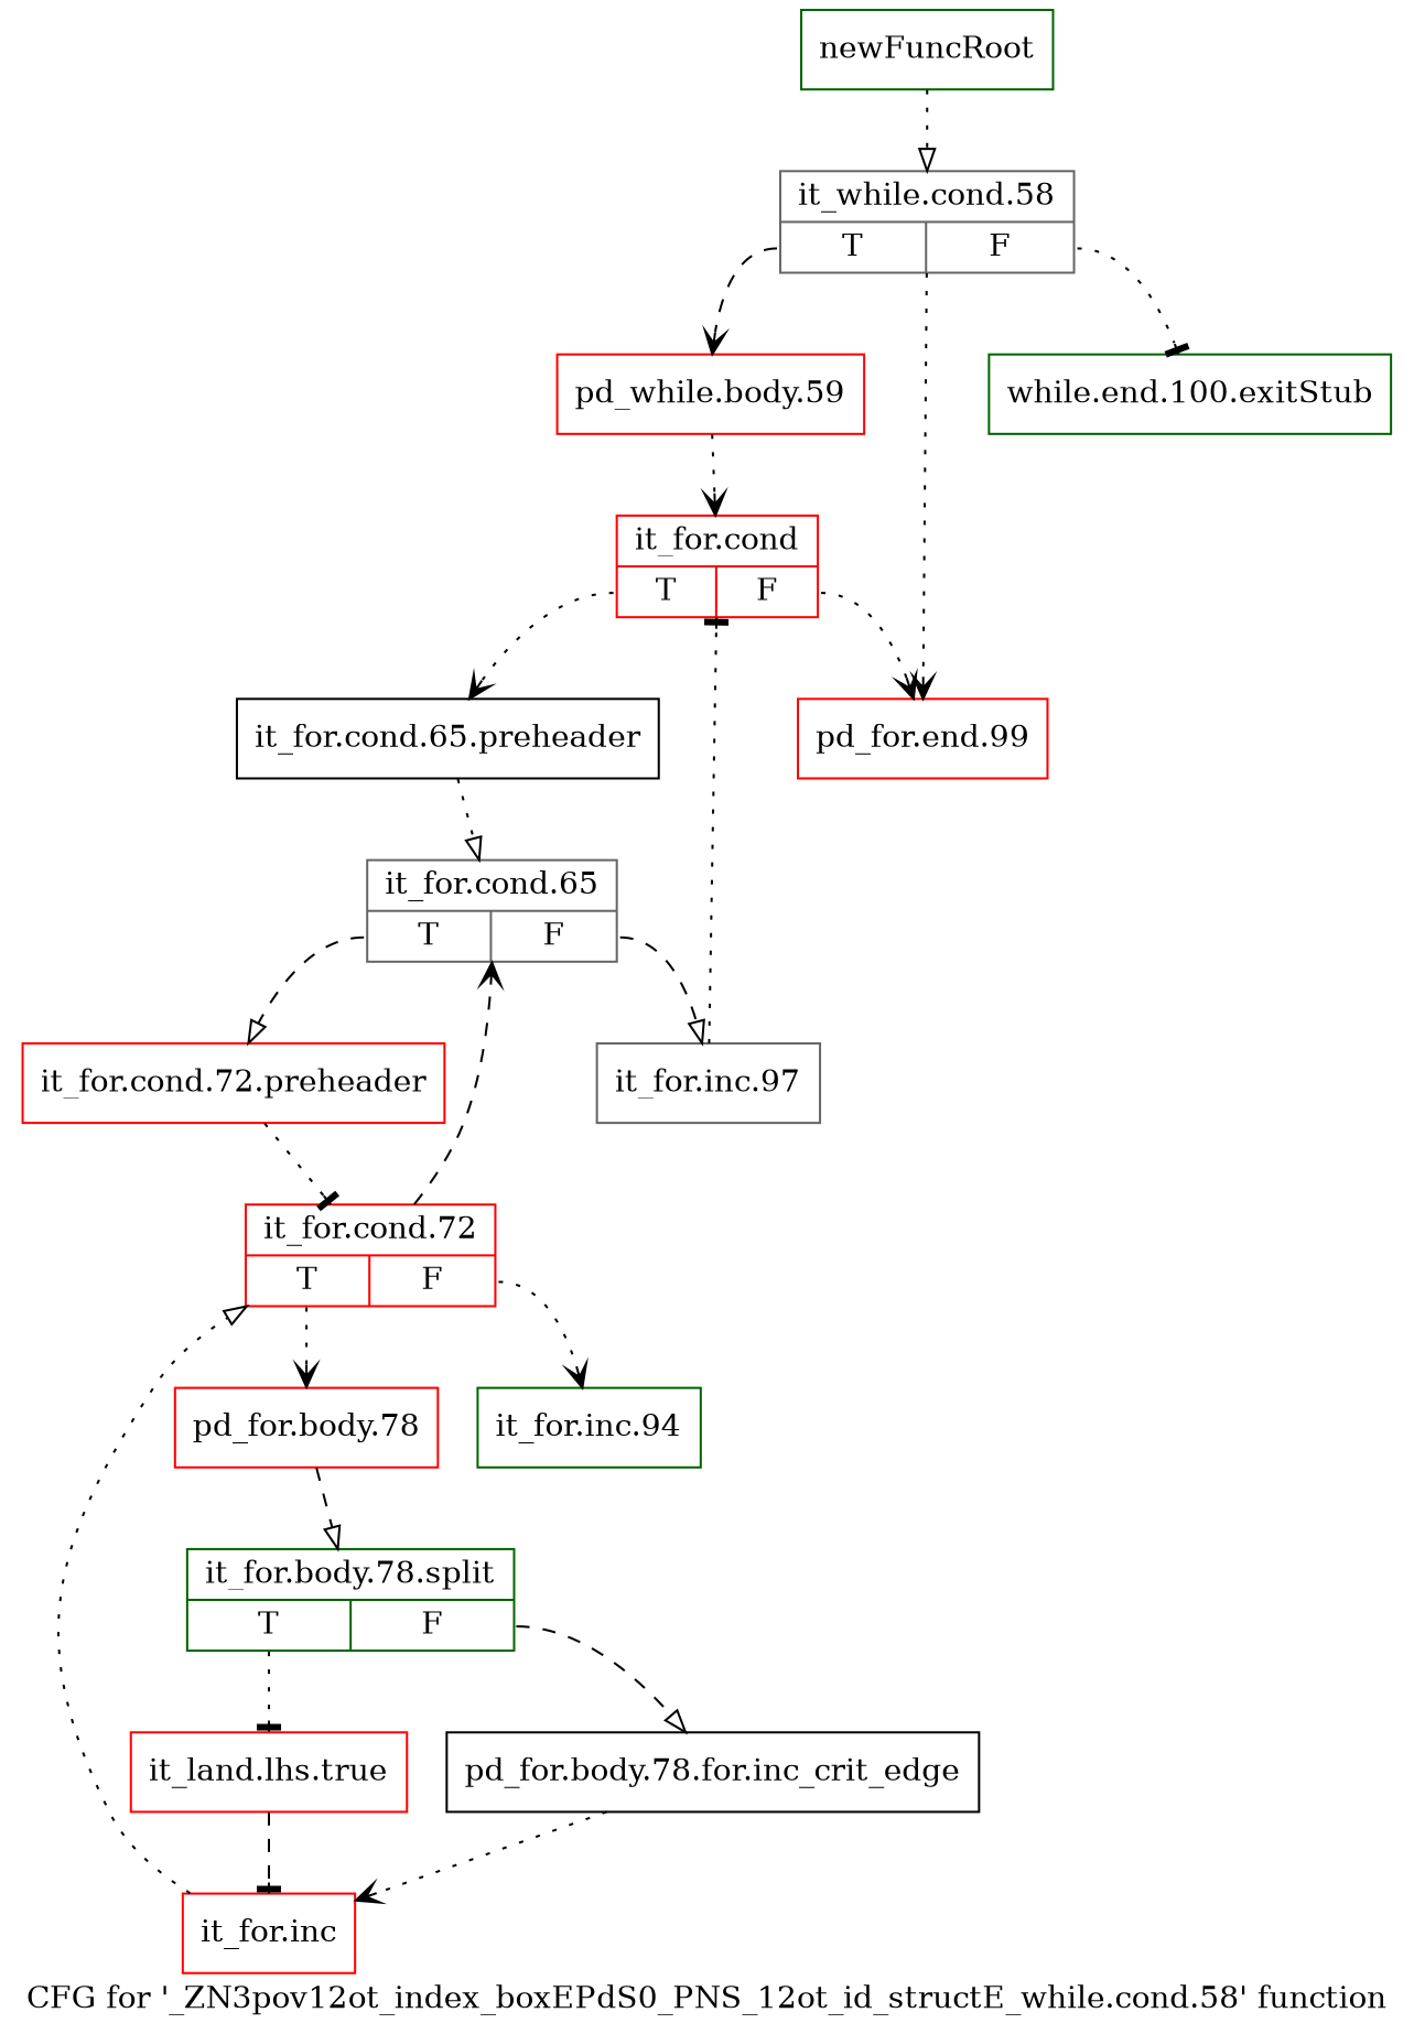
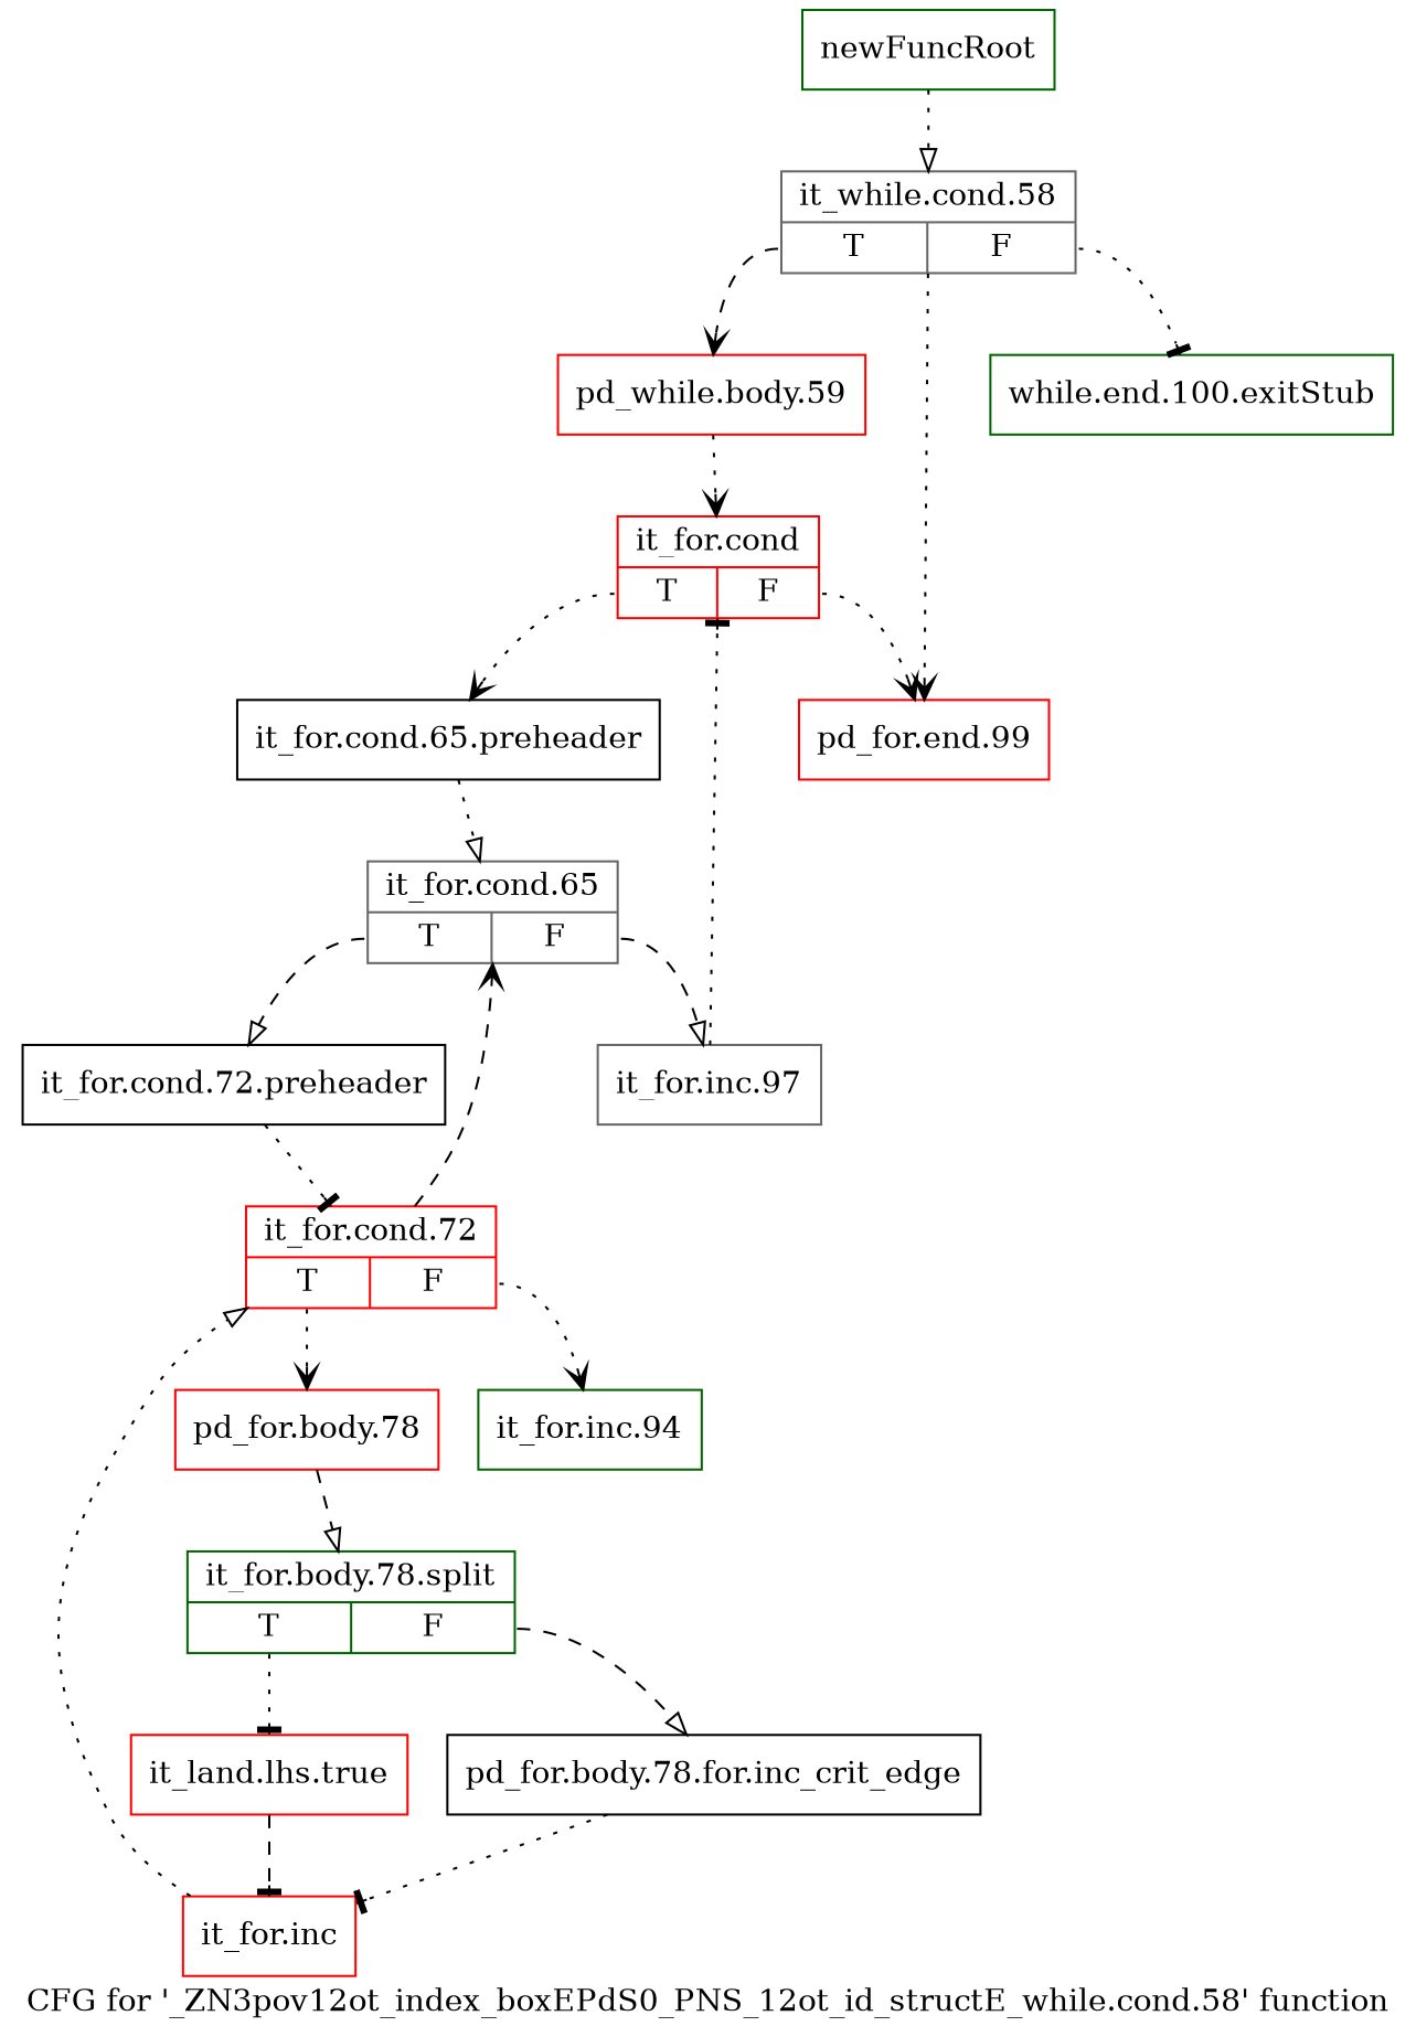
  digraph {
    label="CFG for '_ZN3pov12ot_index_boxEPdS0_PNS_12ot_id_structE_while.cond.58' function"
    node [color=red shape=record]
    edge [arrowhead=vee style=dotted]
    n1 [color=darkgreen label="{newFuncRoot}"]
    n2 [color=gray40 label="{it_while.cond.58|{<s0>T|<s1>F}}"]
    n3 [color=darkgreen label="{while.end.100.exitStub}"]
    n4 [label="{pd_while.body.59}"]
    n5 [label="{pd_for.end.99}"]
    n6 [label="{it_for.cond|{<s0>T|<s1>F}}"]
    n7 [color=black label="{it_for.cond.65.preheader}"]
    n8 [color=gray40 label="{it_for.cond.65|{<s0>T|<s1>F}}"]
-   n9 [label="{it_for.cond.72.preheader}"]
+   n9 [color=black label="{it_for.cond.72.preheader}"]
    n10 [color=gray40 label="{it_for.inc.97}"]
    n11 [label="{it_for.cond.72|{<s0>T|<s1>F}}"]
    n12 [label="{pd_for.body.78}"]
    n13 [color=darkgreen label="{it_for.inc.94}"]
    n14 [color=darkgreen label="{it_for.body.78.split|{<s0>T|<s1>F}}"]
    n15 [label="{it_land.lhs.true}"]
    n16 [color=black label="{pd_for.body.78.for.inc_crit_edge}"]
    n17 [label="{it_for.inc}"]
    n1 -> n2 [arrowhead=onormal]
    n2 -> n3 [arrowhead=tee tailport=s1]
    n2 -> n4 [style=dashed tailport=s0]
    n2 -> n5
    n4 -> n6
    n6 -> n5 [tailport=s1]
    n6 -> n7 [tailport=s0]
    n7 -> n8 [arrowhead=onormal]
    n8 -> n9 [arrowhead=onormal style=dashed tailport=s0]
    n8 -> n10 [arrowhead=onormal style=dashed tailport=s1]
    n9 -> n11 [arrowhead=tee]
    n10 -> n6 [arrowhead=tee]
    n11 -> n8 [style=dashed]
    n11 -> n12 [tailport=s0]
    n11 -> n13 [tailport=s1]
    n12 -> n14 [arrowhead=onormal style=dashed]
    n14 -> n15 [arrowhead=tee tailport=s0]
    n14 -> n16 [arrowhead=onormal style=dashed tailport=s1]
    n15 -> n17 [arrowhead=tee style=dashed]
-   n16 -> n17
+   n16 -> n17 [arrowhead=tee]
    n17 -> n11 [arrowhead=onormal]
  }
